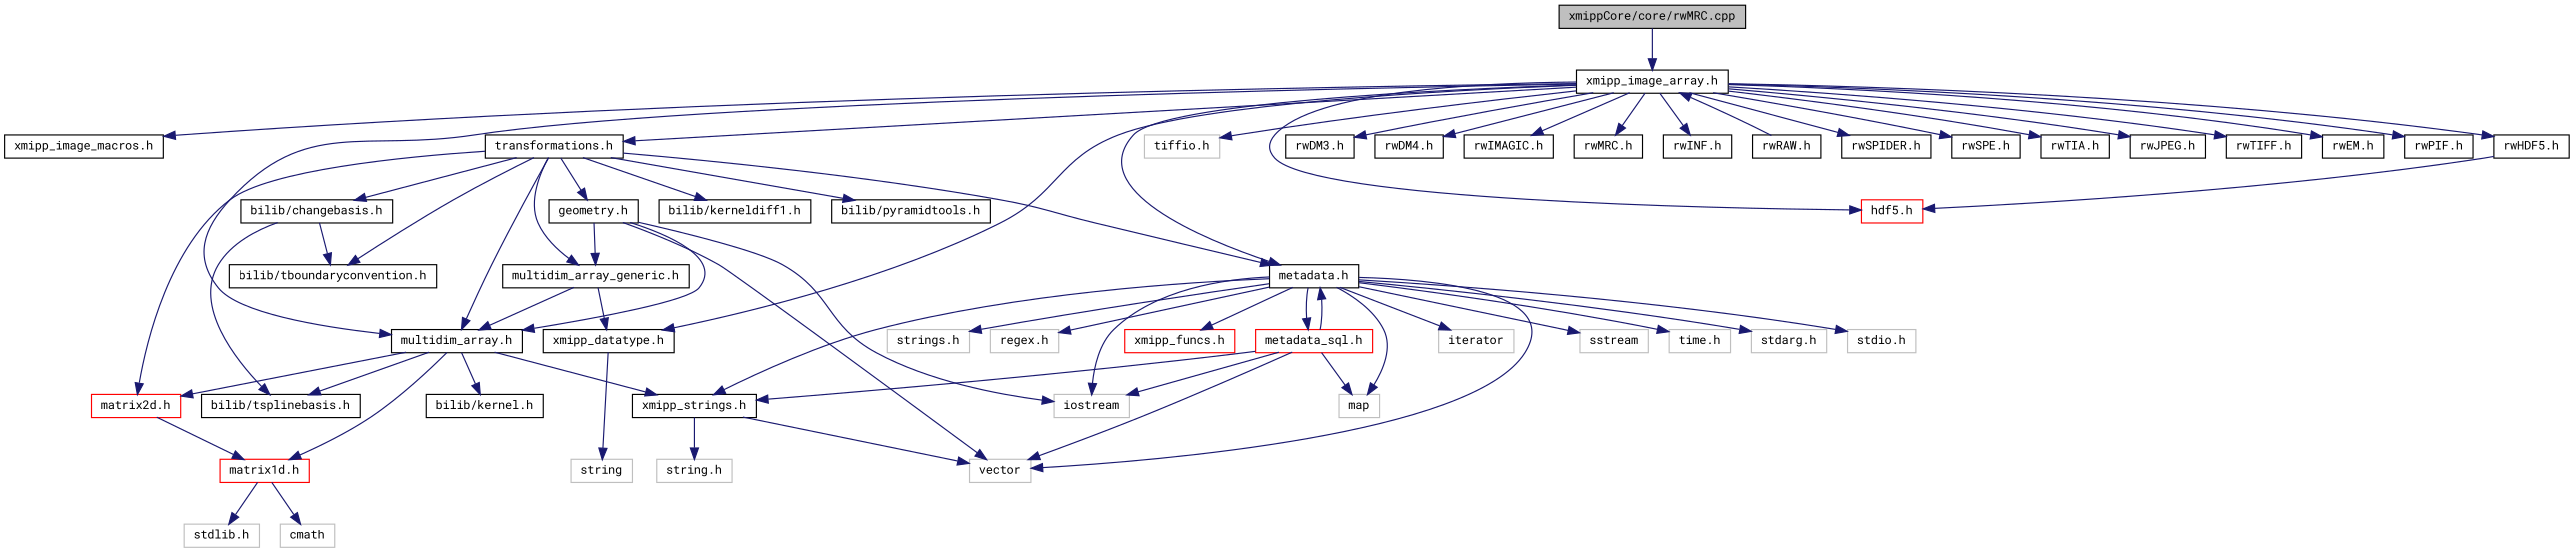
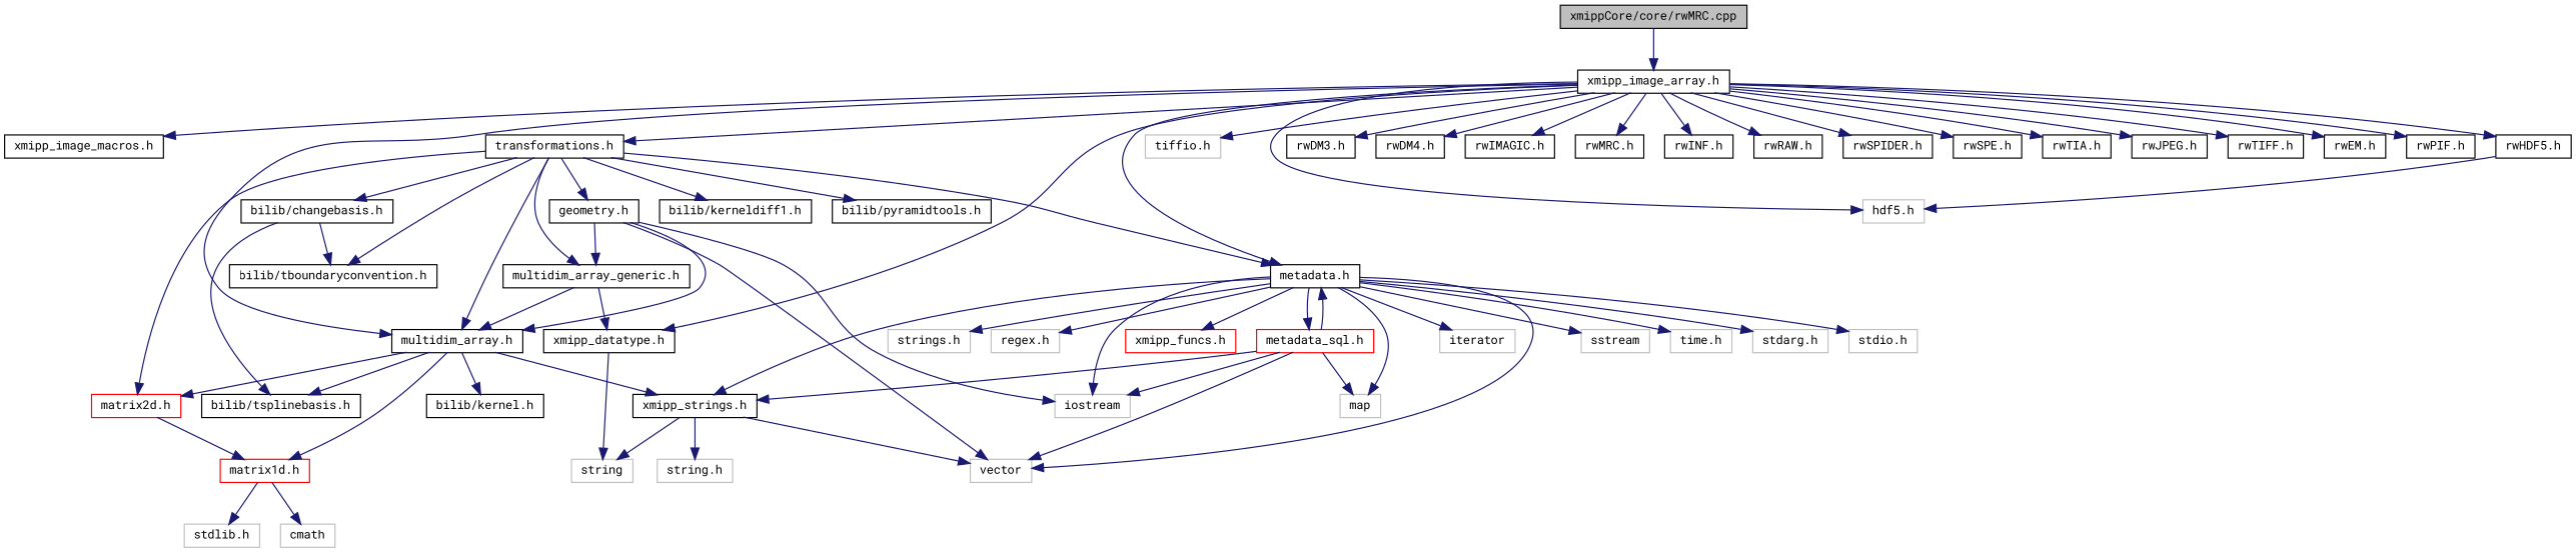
  digraph {
    fontname="Roboto Mono"
    node [color=black fillcolor=white fontname="Roboto Mono" fontsize=10 shape=record style=filled]
    edge [color=midnightblue fontname="Roboto Mono" fontsize=10 labelfontname=Helvetica labelfontsize=10 style=solid]
    n1 [fillcolor=grey75 fontcolor=black height=0.2 label="xmippCore/core/rwMRC.cpp" width=0.4]
    n2 [height=0.2 label="xmipp_image_array.h" width=0.4]
    n3 [height=0.2 label="xmipp_image_macros.h" width=0.4]
    n4 [height=0.2 label="multidim_array.h" width=0.4]
    n5 [height=0.2 label="transformations.h" width=0.4]
    n6 [height=0.2 label="xmipp_datatype.h" width=0.4]
    n7 [height=0.2 label="metadata.h" width=0.4]
    n8 [color=grey75 height=0.2 label="tiffio.h" width=0.4]
-   n9 [color=red height=0.2 label="hdf5.h" width=0.4]
+   n9 [color=grey75 height=0.2 label="hdf5.h" width=0.4]
    n10 [height=0.2 label="rwDM3.h" width=0.4]
    n11 [height=0.2 label="rwDM4.h" width=0.4]
    n12 [height=0.2 label="rwIMAGIC.h" width=0.4]
    n13 [height=0.2 label="rwMRC.h" width=0.4]
    n14 [height=0.2 label="rwINF.h" width=0.4]
    n15 [height=0.2 label="rwRAW.h" width=0.4]
    n16 [height=0.2 label="rwSPIDER.h" width=0.4]
    n17 [height=0.2 label="rwSPE.h" width=0.4]
    n18 [height=0.2 label="rwTIA.h" width=0.4]
    n19 [height=0.2 label="rwJPEG.h" width=0.4]
    n20 [height=0.2 label="rwTIFF.h" width=0.4]
    n21 [height=0.2 label="rwEM.h" width=0.4]
    n22 [height=0.2 label="rwPIF.h" width=0.4]
    n23 [height=0.2 label="rwHDF5.h" width=0.4]
    n24 [height=0.2 label="bilib/tsplinebasis.h" width=0.4]
    n25 [height=0.2 label="bilib/kernel.h" width=0.4]
    n26 [height=0.2 label="xmipp_strings.h" width=0.4]
    n27 [color=red height=0.2 label="matrix1d.h" width=0.4]
    n28 [color=red height=0.2 label="matrix2d.h" width=0.4]
    n29 [height=0.2 label="bilib/tboundaryconvention.h" width=0.4]
    n30 [height=0.2 label="bilib/kerneldiff1.h" width=0.4]
    n31 [height=0.2 label="bilib/changebasis.h" width=0.4]
    n32 [height=0.2 label="bilib/pyramidtools.h" width=0.4]
    n33 [height=0.2 label="multidim_array_generic.h" width=0.4]
    n34 [height=0.2 label="geometry.h" width=0.4]
    n35 [color=grey75 height=0.2 label=string width=0.4]
    n36 [color=grey75 height=0.2 label=vector width=0.4]
    n37 [color=red height=0.2 label="xmipp_funcs.h" width=0.4]
    n38 [color=grey75 height=0.2 label=iostream width=0.4]
    n39 [color=grey75 height=0.2 label=map width=0.4]
    n40 [color=grey75 height=0.2 label=iterator width=0.4]
    n41 [color=grey75 height=0.2 label=sstream width=0.4]
    n42 [color=grey75 height=0.2 label="time.h" width=0.4]
    n43 [color=grey75 height=0.2 label="stdarg.h" width=0.4]
    n44 [color=grey75 height=0.2 label="stdio.h" width=0.4]
    n45 [color=grey75 height=0.2 label="strings.h" width=0.4]
    n46 [color=grey75 height=0.2 label="regex.h" width=0.4]
    n47 [color=red height=0.2 label="metadata_sql.h" width=0.4]
    n48 [color=grey75 height=0.2 label="string.h" width=0.4]
    n49 [color=grey75 height=0.2 label="stdlib.h" width=0.4]
    n50 [color=grey75 height=0.2 label=cmath width=0.4]
    n1 -> n2
    n2 -> n3
    n2 -> n4
    n2 -> n5
    n2 -> n6
    n2 -> n7
    n2 -> n8
    n2 -> n9
    n2 -> n10
    n2 -> n11
    n2 -> n12
    n2 -> n13
    n2 -> n14
-   n15 -> n2
+   n2 -> n15
    n2 -> n16
    n2 -> n17
    n2 -> n18
    n2 -> n19
    n2 -> n20
    n2 -> n21
    n2 -> n22
    n2 -> n23
    n4 -> n24
    n4 -> n25
    n4 -> n26
    n4 -> n27
    n4 -> n28
    n5 -> n4
    n5 -> n7
    n5 -> n28
    n5 -> n29
    n5 -> n30
    n5 -> n31
    n5 -> n32
    n5 -> n33
    n5 -> n34
    n6 -> n35
    n7 -> n26
    n7 -> n36
    n7 -> n37
    n7 -> n38
    n7 -> n39
    n7 -> n40
    n7 -> n41
    n7 -> n42
    n7 -> n43
    n7 -> n44
    n7 -> n45
    n7 -> n46
    n7 -> n47
    n23 -> n9
+   n26 -> n35
    n26 -> n36
    n26 -> n48
    n27 -> n49
    n27 -> n50
    n28 -> n27
    n31 -> n24
    n31 -> n29
    n33 -> n4
    n33 -> n6
    n34 -> n4
    n34 -> n33
    n34 -> n36
    n34 -> n38
    n47 -> n7
    n47 -> n26
    n47 -> n36
    n47 -> n38
    n47 -> n39
  }
